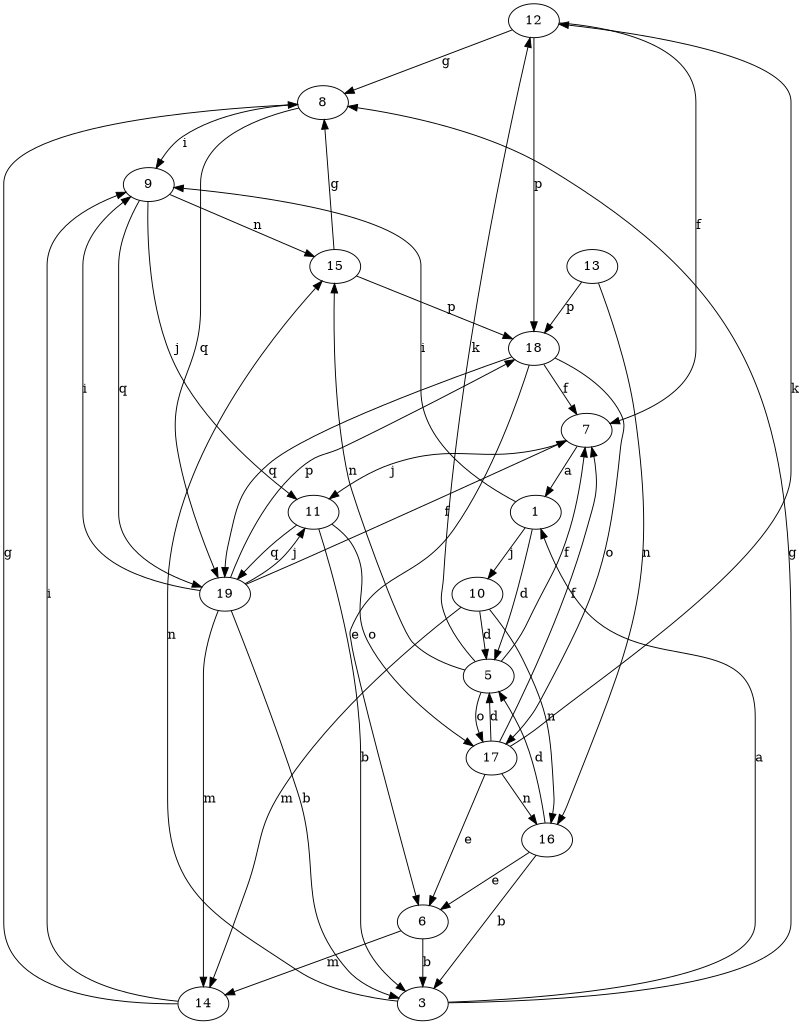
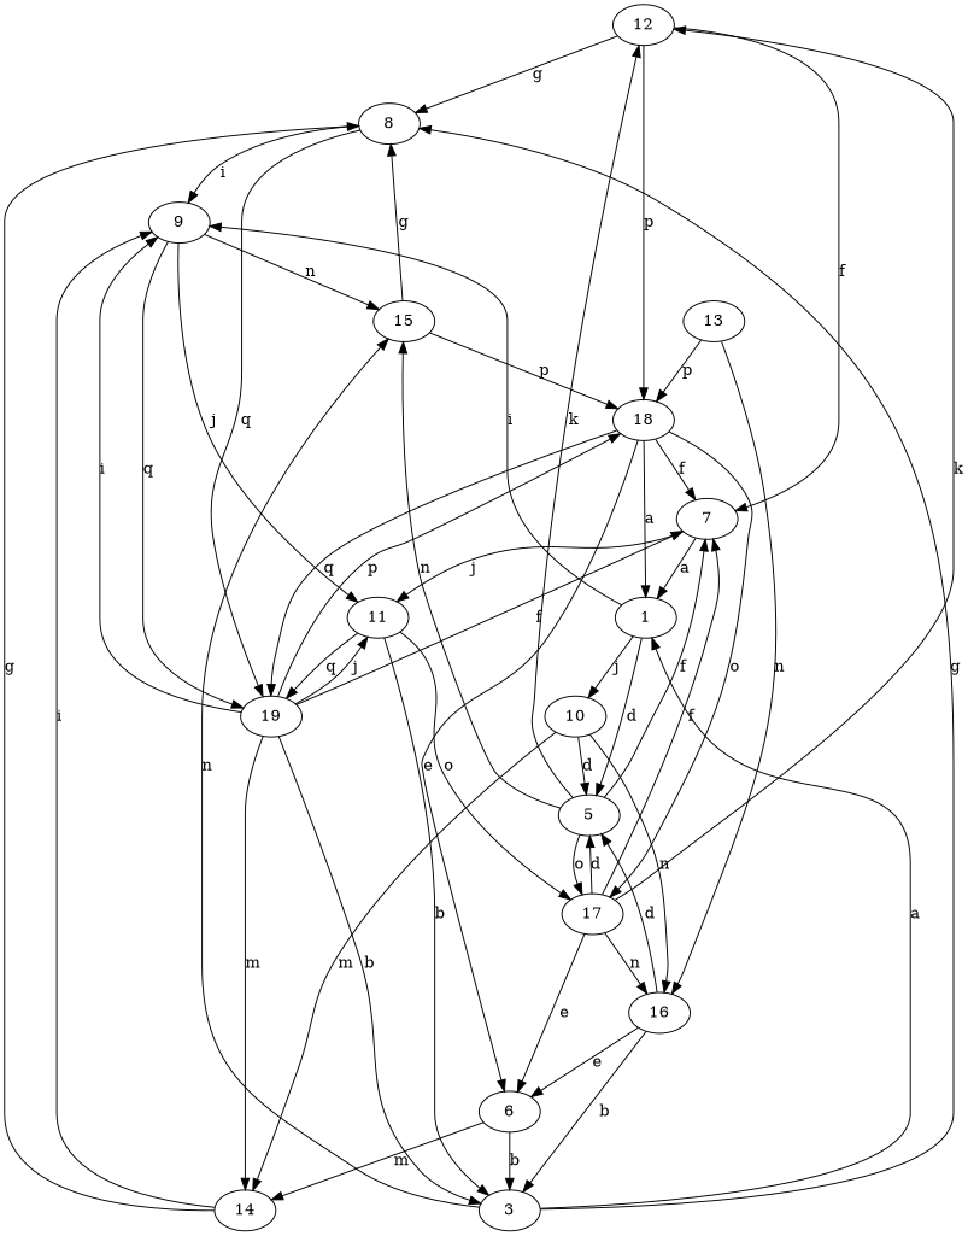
  strict digraph {
    12
    8
    7
    18
    13
    16
    1
    5
    9
    10
    15
    17
    11
    19
    14
    3
    6
    12 -> 8 [label=g]
    12 -> 7 [label=f]
    12 -> 18 [label=p]
    8 -> 9 [label=i]
    8 -> 19 [label=q]
    7 -> 1 [label=a]
    7 -> 11 [label=j]
    18 -> 7 [label=f]
+   18 -> 1 [label=a]
    18 -> 17 [label=o]
    18 -> 19 [label=q]
    18 -> 6 [label=e]
    13 -> 18 [label=p]
    13 -> 16 [label=n]
    16 -> 5 [label=d]
    16 -> 3 [label=b]
    16 -> 6 [label=e]
    1 -> 5 [label=d]
    1 -> 9 [label=i]
    1 -> 10 [label=j]
    5 -> 12 [label=k]
    5 -> 7 [label=f]
    5 -> 15 [label=n]
    5 -> 17 [label=o]
    9 -> 15 [label=n]
    9 -> 11 [label=j]
    9 -> 19 [label=q]
    10 -> 16 [label=n]
    10 -> 5 [label=d]
    10 -> 14 [label=m]
    15 -> 8 [label=g]
    15 -> 18 [label=p]
    17 -> 12 [label=k]
    17 -> 7 [label=f]
    17 -> 16 [label=n]
    17 -> 5 [label=d]
    17 -> 6 [label=e]
    11 -> 17 [label=o]
    11 -> 19 [label=q]
    11 -> 3 [label=b]
    19 -> 7 [label=f]
    19 -> 18 [label=p]
    19 -> 9 [label=i]
    19 -> 11 [label=j]
    19 -> 14 [label=m]
    19 -> 3 [label=b]
    14 -> 8 [label=g]
    14 -> 9 [label=i]
    3 -> 8 [label=g]
    3 -> 1 [label=a]
    3 -> 15 [label=n]
    6 -> 14 [label=m]
    6 -> 3 [label=b]
  }
